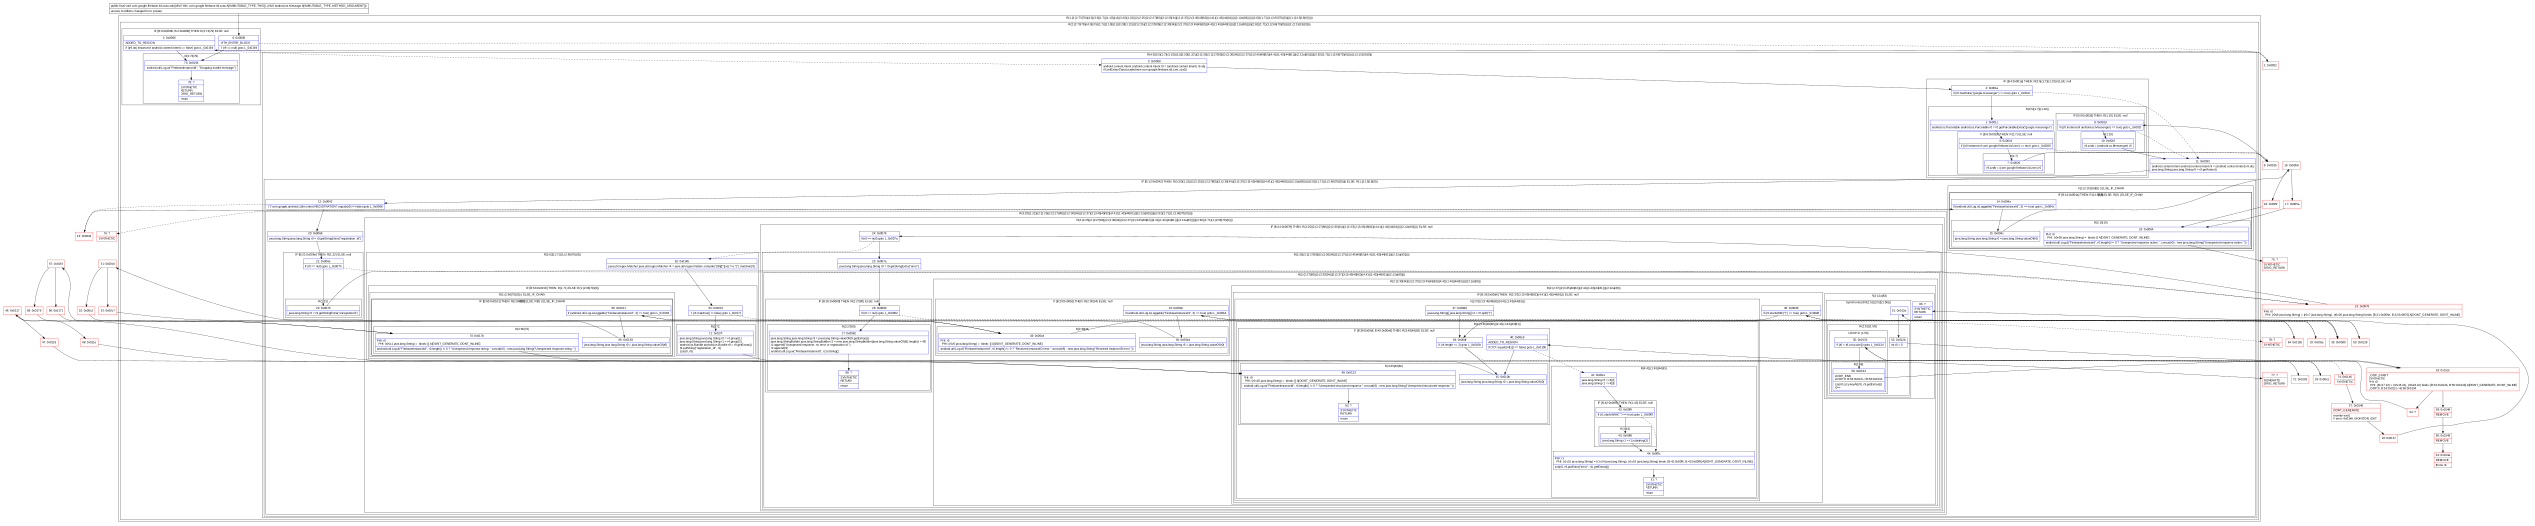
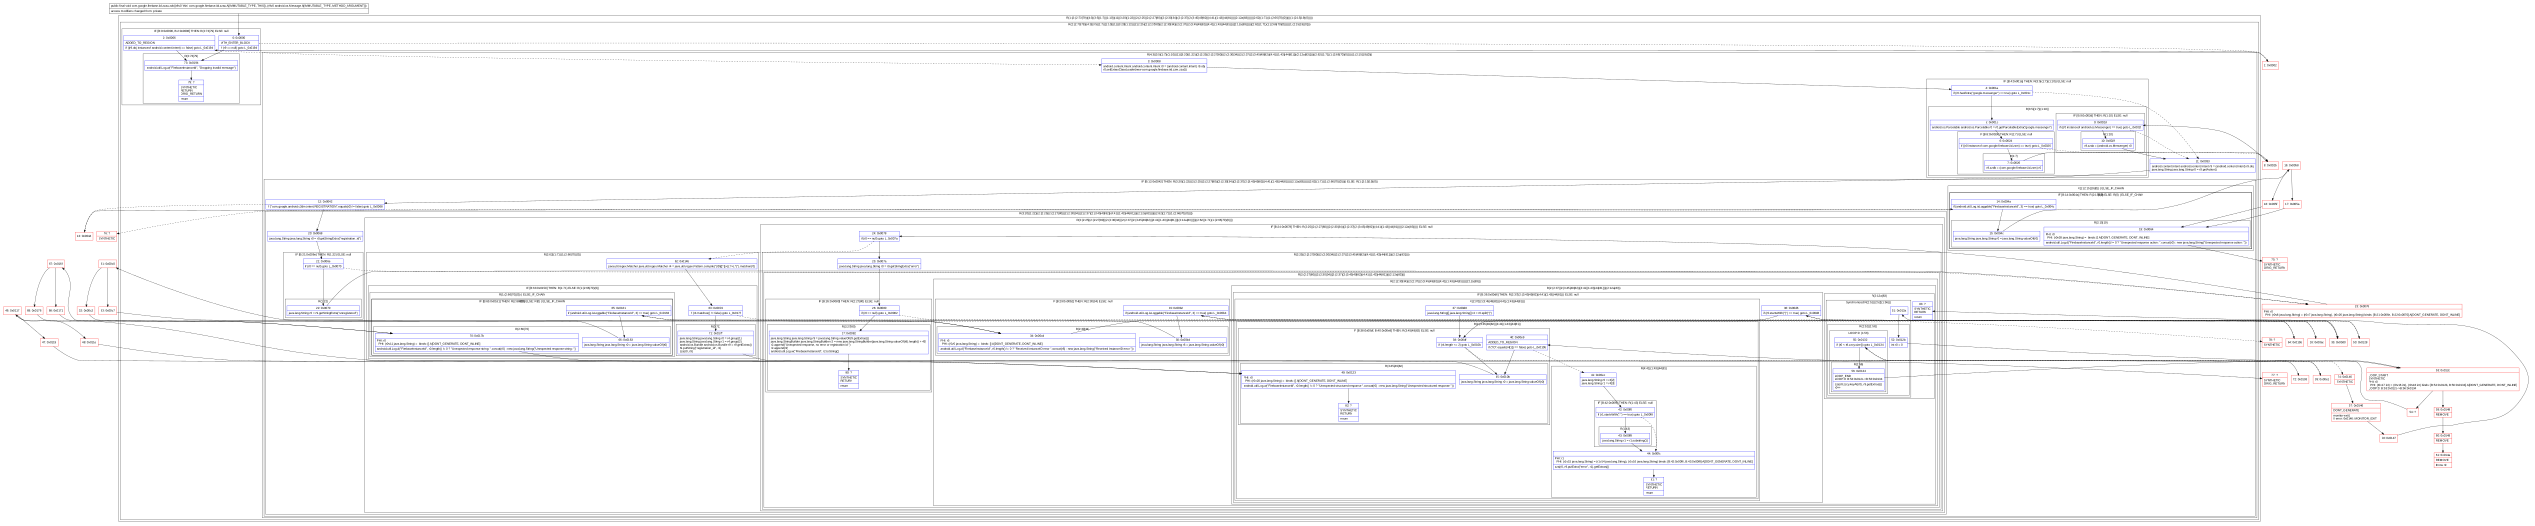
  digraph {
    fontname="Liberation Sans"
    node [color=blue fontname="Liberation Sans" shape=record]
    edge [fontname="Liberation Sans"]
    n1 [label="{73\:\ 0x0194|android.util.Log.w(\"FirebaseInstanceId\", \"Dropping invalid message\")\l}"]
    n2 [label="{79\:\ ?|SYNTHETIC\lRETURN\lORIG_RETURN\l|return\l}"]
    n3 [label="{0\:\ 0x0000|MTH_ENTER_BLOCK\l|if (r9 == null) goto L_0x0194\l}"]
    n4 [label="{2\:\ 0x0006|ADDED_TO_REGION\l|if ((r9.obj instanceof android.content.Intent) == false) goto L_0x0194\l}"]
    n5 [label="{7\:\ 0x0026|r8.zzdb = (com.google.firebase.iid.zzm) r0\l}"]
    n6 [label="{6\:\ 0x0024|if ((r0 instanceof com.google.firebase.iid.zzm) == true) goto L_0x0026\l}"]
    n7 [label="{10\:\ 0x002f|r8.zzda = (android.os.Messenger) r0\l}"]
    n8 [label="{9\:\ 0x002d|if ((r0 instanceof android.os.Messenger) == true) goto L_0x002f\l}"]
    n9 [label="{5\:\ 0x001c|android.os.Parcelable android.os.Parcelable r0 = r0.getParcelableExtra(\"google.messenger\")\l}"]
    n10 [label="{4\:\ 0x001a|if (r0.hasExtra(\"google.messenger\") == true) goto L_0x001c\l}"]
    n11 [label="{22\:\ 0x0070|java.lang.String r0 = r9.getStringExtra(\"unregistered\")\l}"]
    n12 [label="{21\:\ 0x006e|if (r0 == null) goto L_0x0070\l}"]
    n13 [label="{27\:\ 0x0082|java.lang.String java.lang.String r9 = java.lang.String.valueOf(r9.getExtras())\ljava.lang.StringBuilder java.lang.StringBuilder r2 = new java.lang.StringBuilder(java.lang.String.valueOf(r9).length() + 49)\lr2.append(\"Unexpected response, no error or registration id \")\lr2.append(r9)\landroid.util.Log.w(\"FirebaseInstanceId\", r2.toString())\l}"]
    n14 [label="{80\:\ ?|SYNTHETIC\lRETURN\l|return\l}"]
    n15 [label="{26\:\ 0x0080|if (r0 == null) goto L_0x0082\l}"]
    n16 [label="{30\:\ 0x00b4|java.lang.String java.lang.String r6 = java.lang.String.valueOf(r0)\l}"]
    n17 [label="{34\:\ 0x00cd|PHI: r5 \l  PHI: (r5v5 java.lang.String) =  binds: [] A[DONT_GENERATE, DONT_INLINE]\l|android.util.Log.d(\"FirebaseInstanceId\", r6.length() != 0 ? \"Received InstanceID error \".concat(r6) : new java.lang.String(\"Received InstanceID error \"))\l}"]
    n18 [label="{29\:\ 0x00b2|if (android.util.Log.isLoggable(\"FirebaseInstanceId\", 3) == true) goto L_0x00b4\l}"]
    n19 [label="{45\:\ 0x010b|java.lang.String java.lang.String r0 = java.lang.String.valueOf(r0)\l}"]
    n20 [label="{49\:\ 0x0123|PHI: r0 \l  PHI: (r0v20 java.lang.String) =  binds: [] A[DONT_GENERATE, DONT_INLINE]\l|android.util.Log.w(\"FirebaseInstanceId\", r0.length() != 0 ? \"Unexpected structured response \".concat(r0) : new java.lang.String(\"Unexpected structured response \"))\l}"]
    n21 [label="{82\:\ ?|SYNTHETIC\lRETURN\l|return\l}"]
    n22 [label="{38\:\ 0x00df|if (r4.length \<= 2) goto L_0x010b\l}"]
    n23 [label="{40\:\ 0x00e9|ADDED_TO_REGION\l|if (\"ID\".equals(r4[1]) == false) goto L_0x010b\l}"]
    n24 [label="{43\:\ 0x00f8|java.lang.String r1 = r1.substring(1)\l}"]
    n25 [label="{42\:\ 0x00f6|if (r1.startsWith(\":\") == true) goto L_0x00f8\l}"]
    n26 [label="{41\:\ 0x00ec|java.lang.String r0 = r4[2]\ljava.lang.String r1 = r4[3]\l}"]
    n27 [label="{44\:\ 0x00fc|PHI: r1 \l  PHI: (r1v15 java.lang.String) = (r1v14 java.lang.String), (r1v16 java.lang.String) binds: [B:42:0x00f6, B:43:0x00f8] A[DONT_GENERATE, DONT_INLINE]\l|zza(r0, r9.putExtra(\"error\", r1).getExtras())\l}"]
    n28 [label="{81\:\ ?|SYNTHETIC\lRETURN\l|return\l}"]
    n29 [label="{37\:\ 0x00d8|java.lang.String[] java.lang.String[] r4 = r0.split(\"\|\")\l}"]
    n30 [label="{36\:\ 0x00d6|if (r0.startsWith(\"\|\") == true) goto L_0x00d8\l}"]
    n31 [label="{56\:\ 0x0134|LOOP_END\lLOOP:0: B:53:0x012c\-\>B:56:0x0134\l|zza(r8.zzcy.keyAt(r0), r9.getExtras())\lr0++\l}"]
    n32 [label="{55\:\ 0x0132|if (r0 \< r8.zzcy.size()) goto L_0x0134\l}"]
    n33 [label="{52\:\ 0x012b|int r0 = 0\l}"]
    n34 [label="{51\:\ 0x012a}"]
    n35 [label="{83\:\ ?|SYNTHETIC\lRETURN\l|return\l}"]
    n36 [label="{25\:\ 0x007a|java.lang.String java.lang.String r0 = r9.getStringExtra(\"error\")\l}"]
    n37 [label="{24\:\ 0x0078|if (r0 == null) goto L_0x007a\l}"]
    n38 [label="{71\:\ 0x017f|java.lang.String java.lang.String r0 = r4.group(1)\ljava.lang.String java.lang.String r1 = r4.group(2)\landroid.os.Bundle android.os.Bundle r9 = r9.getExtras()\lr9.putString(\"registration_id\", r1)\lzza(r0, r9)\l}"]
    n39 [label="{66\:\ 0x0163|java.lang.String java.lang.String r0 = java.lang.String.valueOf(r0)\l}"]
    n40 [label="{70\:\ 0x017b|PHI: r0 \l  PHI: (r0v11 java.lang.String) =  binds: [] A[DONT_GENERATE, DONT_INLINE]\l|android.util.Log.d(\"FirebaseInstanceId\", r0.length() != 0 ? \"Unexpected response string: \".concat(r0) : new java.lang.String(\"Unexpected response string: \"))\l}"]
    n41 [label="{65\:\ 0x0161|if (android.util.Log.isLoggable(\"FirebaseInstanceId\", 3) == true) goto L_0x0163\l}"]
    n42 [label="{63\:\ 0x0159|if (r4.matches() != false) goto L_0x017f\l}"]
    n43 [label="{62\:\ 0x014b|java.util.regex.Matcher java.util.regex.Matcher r4 = java.util.regex.Pattern.compile(\"\|ID\|([^\|]+)\|:?+(.*)\").matcher(r0)\l}"]
    n44 [label="{20\:\ 0x0068|java.lang.String java.lang.String r0 = r9.getStringExtra(\"registration_id\")\l}"]
    n45 [label="{15\:\ 0x004c|java.lang.String java.lang.String r0 = java.lang.String.valueOf(r0)\l}"]
    n46 [label="{19\:\ 0x0064|PHI: r0 \l  PHI: (r0v28 java.lang.String) =  binds: [] A[DONT_GENERATE, DONT_INLINE]\l|android.util.Log.d(\"FirebaseInstanceId\", r0.length() != 0 ? \"Unexpected response action: \".concat(r0) : new java.lang.String(\"Unexpected response action: \"))\l}"]
    n47 [label="{14\:\ 0x004a|if (android.util.Log.isLoggable(\"FirebaseInstanceId\", 3) == true) goto L_0x004c\l}"]
    n48 [label="{12\:\ 0x0042|if (\"com.google.android.c2dm.intent.REGISTRATION\".equals(r0) != false) goto L_0x0068\l}"]
    n49 [label="{3\:\ 0x0008|android.content.Intent android.content.Intent r0 = (android.content.Intent) r9.obj\lr0.setExtrasClassLoader(new com.google.firebase.iid.zzm.zza())\l}"]
    n50 [label="{11\:\ 0x0033|android.content.Intent android.content.Intent r9 = (android.content.Intent) r9.obj\ljava.lang.String java.lang.String r0 = r9.getAction()\l}"]
    n51 [color=red label="{1\:\ 0x0002}"]
    n52 [color=red label="{8\:\ 0x002b}"]
    n53 [color=red label="{23\:\ 0x0076|PHI: r0 \l  PHI: (r0v8 java.lang.String) = (r0v7 java.lang.String), (r0v26 java.lang.String) binds: [B:21:0x006e, B:22:0x0070] A[DONT_GENERATE, DONT_INLINE]\l}"]
    n54 [color=red label="{28\:\ 0x00ac}"]
    n55 [color=red label="{31\:\ 0x00c0}"]
    n56 [color=red label="{35\:\ 0x00d0}"]
    n57 [color=red label="{46\:\ 0x0117}"]
    n58 [color=red label="{39\:\ 0x00e1}"]
    n59 [color=red label="{50\:\ 0x0128}"]
    n60 [color=red label="{53\:\ 0x012c|LOOP_START\lSYNTHETIC\lPHI: r0 \l  PHI: (r0v17 int) = (r0v16 int), (r0v18 int) binds: [B:52:0x012b, B:56:0x0134] A[DONT_GENERATE, DONT_INLINE]\lLOOP:0: B:53:0x012c\-\>B:56:0x0134\l}"]
    n61 [color=red label="{74\:\ 0x0146|SYNTHETIC\l}"]
    n62 [color=red label="{72\:\ 0x0193}"]
    n63 [color=red label="{67\:\ 0x016f}"]
-   n64 [color=red label="{77\:\ ?|GENERATE\lORIG_RETURN\l}"]
+   n64 [color=red label="{77\:\ ?|SYNTHETIC\lORIG_RETURN\l}"]
    n65 [color=red label="{78\:\ ?|SYNTHETIC\l}"]
    n66 [color=red label="{64\:\ 0x015b}"]
    n67 [color=red label="{16\:\ 0x0058}"]
    n68 [color=red label="{75\:\ ?|SYNTHETIC\lORIG_RETURN\l}"]
    n69 [color=red label="{76\:\ ?|SYNTHETIC\l}"]
    n70 [color=red label="{13\:\ 0x0044}"]
    n71 [color=red label="{32\:\ 0x00c2}"]
    n72 [color=red label="{33\:\ 0x00c7}"]
    n73 [color=red label="{47\:\ 0x0119}"]
    n74 [color=red label="{48\:\ 0x011e}"]
    n75 [color=red label="{54\:\ ?}"]
    n76 [color=red label="{59\:\ 0x0148|REMOVE\l}"]
    n77 [color=red label="{57\:\ 0x0146|DONT_GENERATE\l|monitor\-exit(\l\/\/ error: 0x0146: MONITOR_EXIT  \l}"]
    n78 [color=red label="{68\:\ 0x0171}"]
    n79 [color=red label="{69\:\ 0x0176}"]
    n80 [color=red label="{17\:\ 0x005a}"]
    n81 [color=red label="{18\:\ 0x005f}"]
    n82 [color=red label="{60\:\ 0x0149|REMOVE\l}"]
    n83 [color=red label="{58\:\ 0x0147}"]
    n84 [color=red label="{61\:\ 0x014a|REMOVE\l|throw r9\l}"]
    n85 [label="{public final void com.google.firebase.iid.zzau.zzb((r8v0 'this' com.google.firebase.iid.zzau A[IMMUTABLE_TYPE, THIS]), (r9v0 android.os.Message A[IMMUTABLE_TYPE, METHOD_ARGUMENT]))  | access modifiers changed from: private\l}" color=""]
    subgraph cluster_1 {
      label="R(1:(2:(2:73|79)|(4:3|(3:5|(1:7)|(1:10))|11|(3:20|(1:22)|(2:(2:25|(2:(2:27|80)|(2:(2:30|34)|(2:(2:37|(2:(3:45|49|82)|(4:41|(1:43)|44|81)))|(2:12a|83)))))|(2:62|(1:71)(1:(2:66|70)(0)))))(1:(2:15|19)(0)))))"
      subgraph cluster_2 {
        label="R(2:(2:73|79)|(4:3|(3:5|(1:7)|(1:10))|11|(3:20|(1:22)|(2:(2:25|(2:(2:27|80)|(2:(2:30|34)|(2:(2:37|(2:(3:45|49|82)|(4:41|(1:43)|44|81)))|(2:12a|83)))))|(2:62|(1:71)(1:(2:66|70)(0)))))(1:(2:15|19)(0))))"
        subgraph cluster_3 {
          label="IF [B:0:0x0000, B:2:0x0006] THEN: R(2:73|79) ELSE: null"
          n3
          n4
          subgraph cluster_4 {
            label="R(2:73|79)"
            n1
            n2
          }
        }
        subgraph cluster_5 {
          label="R(4:3|(3:5|(1:7)|(1:10))|11|(3:20|(1:22)|(2:(2:25|(2:(2:27|80)|(2:(2:30|34)|(2:(2:37|(2:(3:45|49|82)|(4:41|(1:43)|44|81)))|(2:12a|83)))))|(2:62|(1:71)(1:(2:66|70)(0)))))(1:(2:15|19)(0)))"
          n49
          n50
          subgraph cluster_6 {
            label="IF [B:4:0x001a] THEN: R(3:5|(1:7)|(1:10)) ELSE: null"
            n10
            subgraph cluster_7 {
              label="R(3:5|(1:7)|(1:10))"
              n9
              subgraph cluster_8 {
                label="IF [B:6:0x0024] THEN: R(1:7) ELSE: null"
                n6
                subgraph cluster_9 {
                  label="R(1:7)"
                  n5
                }
              }
              subgraph cluster_10 {
                label="IF [B:9:0x002d] THEN: R(1:10) ELSE: null"
                n8
                subgraph cluster_11 {
                  label="R(1:10)"
                  n7
                }
              }
            }
          }
          subgraph cluster_12 {
            label="IF [B:12:0x0042] THEN: R(3:20|(1:22)|(2:(2:25|(2:(2:27|80)|(2:(2:30|34)|(2:(2:37|(2:(3:45|49|82)|(4:41|(1:43)|44|81)))|(2:12a|83)))))|(2:62|(1:71)(1:(2:66|70)(0))))) ELSE: R(1:(2:15|19)(0))"
            n48
            subgraph cluster_13 {
              label="R(3:20|(1:22)|(2:(2:25|(2:(2:27|80)|(2:(2:30|34)|(2:(2:37|(2:(3:45|49|82)|(4:41|(1:43)|44|81)))|(2:12a|83)))))|(2:62|(1:71)(1:(2:66|70)(0)))))"
              n44
              subgraph cluster_14 {
                label="IF [B:21:0x006e] THEN: R(1:22) ELSE: null"
                n12
                subgraph cluster_15 {
                  label="R(1:22)"
                  n11
                }
              }
              subgraph cluster_16 {
                label="R(2:(2:25|(2:(2:27|80)|(2:(2:30|34)|(2:(2:37|(2:(3:45|49|82)|(4:41|(1:43)|44|81)))|(2:12a|83)))))|(2:62|(1:71)(1:(2:66|70)(0))))"
                subgraph cluster_17 {
                  label="IF [B:24:0x0078] THEN: R(2:25|(2:(2:27|80)|(2:(2:30|34)|(2:(2:37|(2:(3:45|49|82)|(4:41|(1:43)|44|81)))|(2:12a|83))))) ELSE: null"
                  n37
                  subgraph cluster_18 {
                    label="R(2:25|(2:(2:27|80)|(2:(2:30|34)|(2:(2:37|(2:(3:45|49|82)|(4:41|(1:43)|44|81)))|(2:12a|83)))))"
                    n36
                    subgraph cluster_19 {
                      label="R(2:(2:27|80)|(2:(2:30|34)|(2:(2:37|(2:(3:45|49|82)|(4:41|(1:43)|44|81)))|(2:12a|83))))"
                      subgraph cluster_20 {
                        label="IF [B:26:0x0080] THEN: R(2:27|80) ELSE: null"
                        n15
                        subgraph cluster_21 {
                          label="R(2:27|80)"
                          n13
                          n14
                        }
                      }
                      subgraph cluster_22 {
                        label="R(2:(2:30|34)|(2:(2:37|(2:(3:45|49|82)|(4:41|(1:43)|44|81)))|(2:12a|83)))"
                        subgraph cluster_23 {
                          label="IF [B:29:0x00b2] THEN: R(2:30|34) ELSE: null"
                          n18
                          subgraph cluster_24 {
                            label="R(2:30|34)"
                            n16
                            n17
                          }
                        }
                        subgraph cluster_25 {
                          label="R(2:(2:37|(2:(3:45|49|82)|(4:41|(1:43)|44|81)))|(2:12a|83))"
                          subgraph cluster_26 {
                            label="IF [B:36:0x00d6] THEN: R(2:37|(2:(3:45|49|82)|(4:41|(1:43)|44|81))) ELSE: null"
                            n30
                            subgraph cluster_27 {
                              label="R(2:37|(2:(3:45|49|82)|(4:41|(1:43)|44|81)))"
                              n29
                              subgraph cluster_28 {
                                label="R(2:(3:45|49|82)|(4:41|(1:43)|44|81))"
                                subgraph cluster_29 {
                                  label="IF [B:38:0x00df, B:40:0x00e9] THEN: R(3:45|49|82) ELSE: null"
                                  n22
                                  n23
                                  subgraph cluster_30 {
                                    label="R(3:45|49|82)"
                                    n19
                                    n20
                                    n21
                                  }
                                }
                                subgraph cluster_31 {
                                  label="R(4:41|(1:43)|44|81)"
                                  n26
                                  n27
                                  n28
                                  subgraph cluster_32 {
                                    label="IF [B:42:0x00f6] THEN: R(1:43) ELSE: null"
                                    n25
                                    subgraph cluster_33 {
                                      label="R(1:43)"
                                      n24
                                    }
                                  }
                                }
                              }
                            }
                          }
                          subgraph cluster_34 {
                            label="R(2:12a|83)"
                            n35
                            subgraph cluster_35 {
                              label="Synchronized:R(2:51|(2:52|(1:56)))"
                              n34
                              subgraph cluster_36 {
                                label="R(2:52|(1:56))"
                                n33
                                subgraph cluster_37 {
                                  label="LOOP:0: (1:56)"
                                  n32
                                  subgraph cluster_38 {
                                    label="R(1:56)"
                                    n31
                                  }
                                }
                              }
                            }
                          }
                        }
                      }
                    }
                  }
                }
                subgraph cluster_39 {
                  label="R(2:62|(1:71)(1:(2:66|70)(0)))"
                  n43
                  subgraph cluster_40 {
                    label="IF [B:63:0x0159] THEN: R(1:71) ELSE: R(1:(2:66|70)(0))"
                    n42
                    subgraph cluster_41 {
                      label="R(0:71)"
                      n38
                    }
                    subgraph cluster_42 {
                      label="R(1:(2:66|70)(0)) | ELSE_IF_CHAIN\l"
                      subgraph cluster_43 {
                        label="IF [B:65:0x0161] THEN: R(2:66|70) ELSE: R(0) | ELSE_IF_CHAIN\l"
                        n41
                        subgraph cluster_44 {
                          label="R(2:66|70)"
                          n39
                          n40
                        }
                        subgraph cluster_45 {
                          label="R(0)"
                        }
                      }
                    }
                  }
                }
              }
            }
            subgraph cluster_46 {
              label="R(1:(2:15|19)(0)) | ELSE_IF_CHAIN\l"
              subgraph cluster_47 {
                label="IF [B:14:0x004a] THEN: R(2:15|19) ELSE: R(0) | ELSE_IF_CHAIN\l"
                n47
                subgraph cluster_48 {
                  label="R(2:15|19)"
                  n45
                  n46
                }
                subgraph cluster_49 {
                  label="R(0)"
                }
              }
            }
          }
        }
      }
    }
    n1 -> n2
    n3 -> n1
    n3 -> n51 [style=dashed]
    n4 -> n1
    n4 -> n49 [style=dashed]
    n5 -> n52
    n6 -> n5
    n6 -> n52 [style=dashed]
    n7 -> n50
    n8 -> n7
    n8 -> n50 [style=dashed]
    n9 -> n6
    n10 -> n9
    n10 -> n50 [style=dashed]
    n11 -> n53
    n12 -> n11
    n12 -> n53 [style=dashed]
    n13 -> n14
    n15 -> n13
    n15 -> n54 [style=dashed]
    n16 -> n55
    n17 -> n56
    n18 -> n16
    n18 -> n56 [style=dashed]
    n19 -> n57
    n20 -> n21
    n22 -> n19
    n22 -> n58 [style=dashed]
    n23 -> n19
    n23 -> n26 [style=dashed]
    n24 -> n27
    n25 -> n24
    n25 -> n27 [style=dashed]
    n26 -> n25
    n27 -> n28
    n29 -> n22
    n30 -> n22
    n30 -> n59 [style=dashed]
    n31 -> n60
    n32 -> n31
    n32 -> n61 [style=dashed]
    n33 -> n60
    n34 -> n33
    n36 -> n15
    n37 -> n36
    n37 -> n43 [style=dashed]
    n38 -> n62
    n39 -> n63
    n40 -> n64
    n41 -> n39
    n41 -> n65 [style=dashed]
    n42 -> n38
    n42 -> n66 [style=dashed]
    n43 -> n42
    n44 -> n12
    n45 -> n67
    n46 -> n68
    n47 -> n45
    n47 -> n69 [style=dashed]
    n48 -> n44
    n48 -> n70 [style=dashed]
    n49 -> n10
    n50 -> n48
    n51 -> n4
    n52 -> n8
    n53 -> n37
    n54 -> n18
    n55 -> n71
    n55 -> n72
    n56 -> n30
    n57 -> n73
    n57 -> n74
    n58 -> n23
    n59 -> n34
    n60 -> n75
    n60 -> n76
    n61 -> n77
    n63 -> n78
    n63 -> n79
    n66 -> n41
    n67 -> n80
    n67 -> n81
    n70 -> n47
    n71 -> n17
    n72 -> n17
    n73 -> n20
    n74 -> n20
    n75 -> n32
    n76 -> n82
    n77 -> n83
    n78 -> n40
    n79 -> n40
    n80 -> n46
    n81 -> n46
    n82 -> n84
    n83 -> n35
    n85 -> n3
  }
